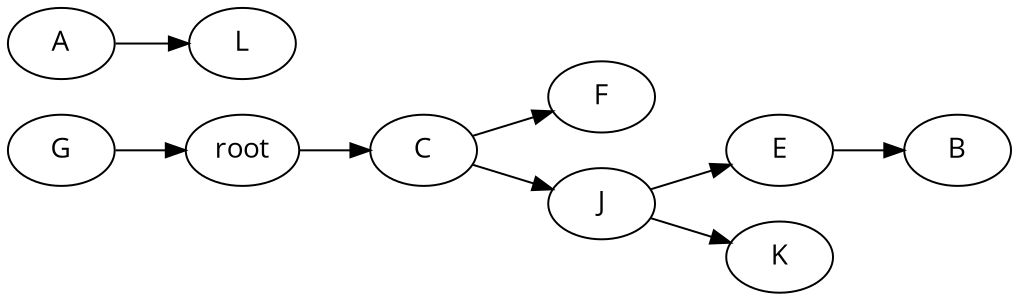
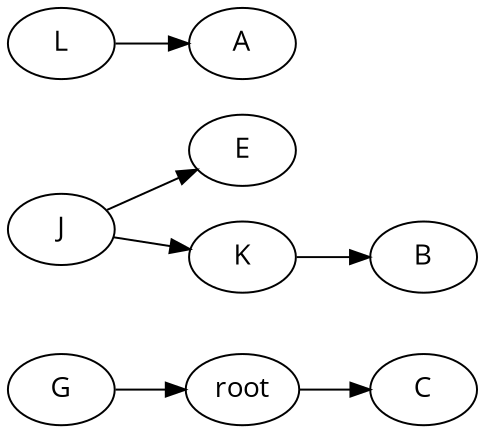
  strict digraph {
    fontname="Open Sans"
    rankdir=LR
    node [fontname="Open Sans"]
    edge [fontname="Open Sans"]
    n1 [label=root]
    n2 [label=C]
-   n3 [label=F]
    n4 [label=J]
    n5 [label=G]
    n6 [label=A]
    n7 [label=L]
    n8 [label=E]
    n9 [label=K]
    n10 [label=B]
    n1 -> n2
-   n2 -> n3
-   n2 -> n4
    n4 -> n8
    n4 -> n9
    n5 -> n1
-   n6 -> n7
-   n8 -> n10
+   n7 -> n6
+   n9 -> n10
  }
